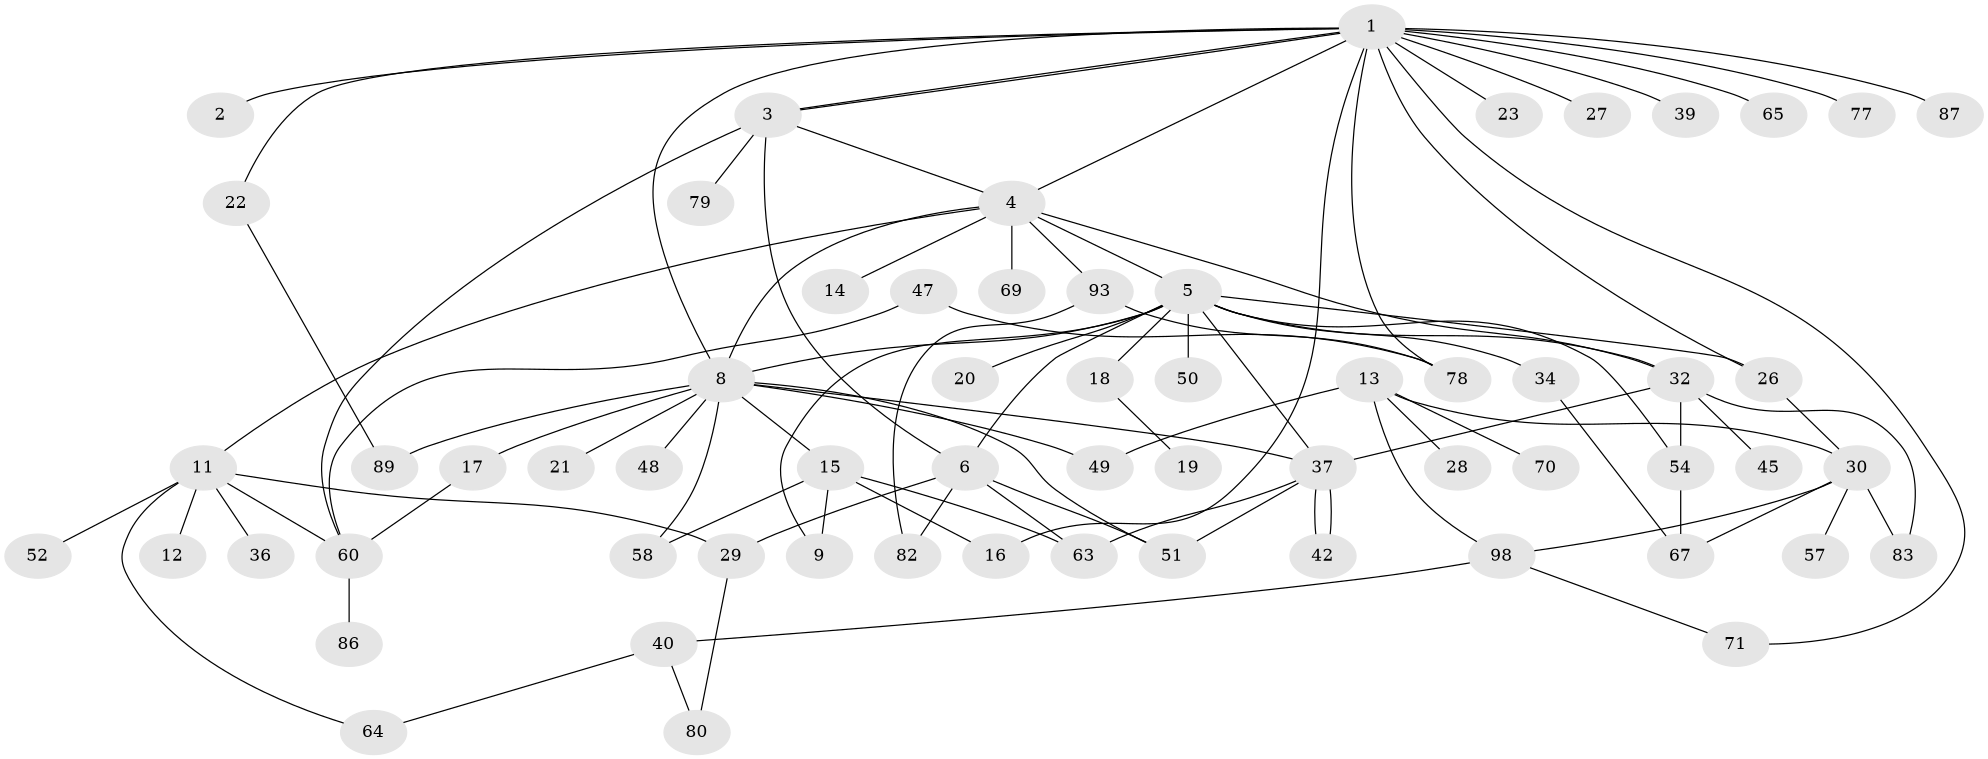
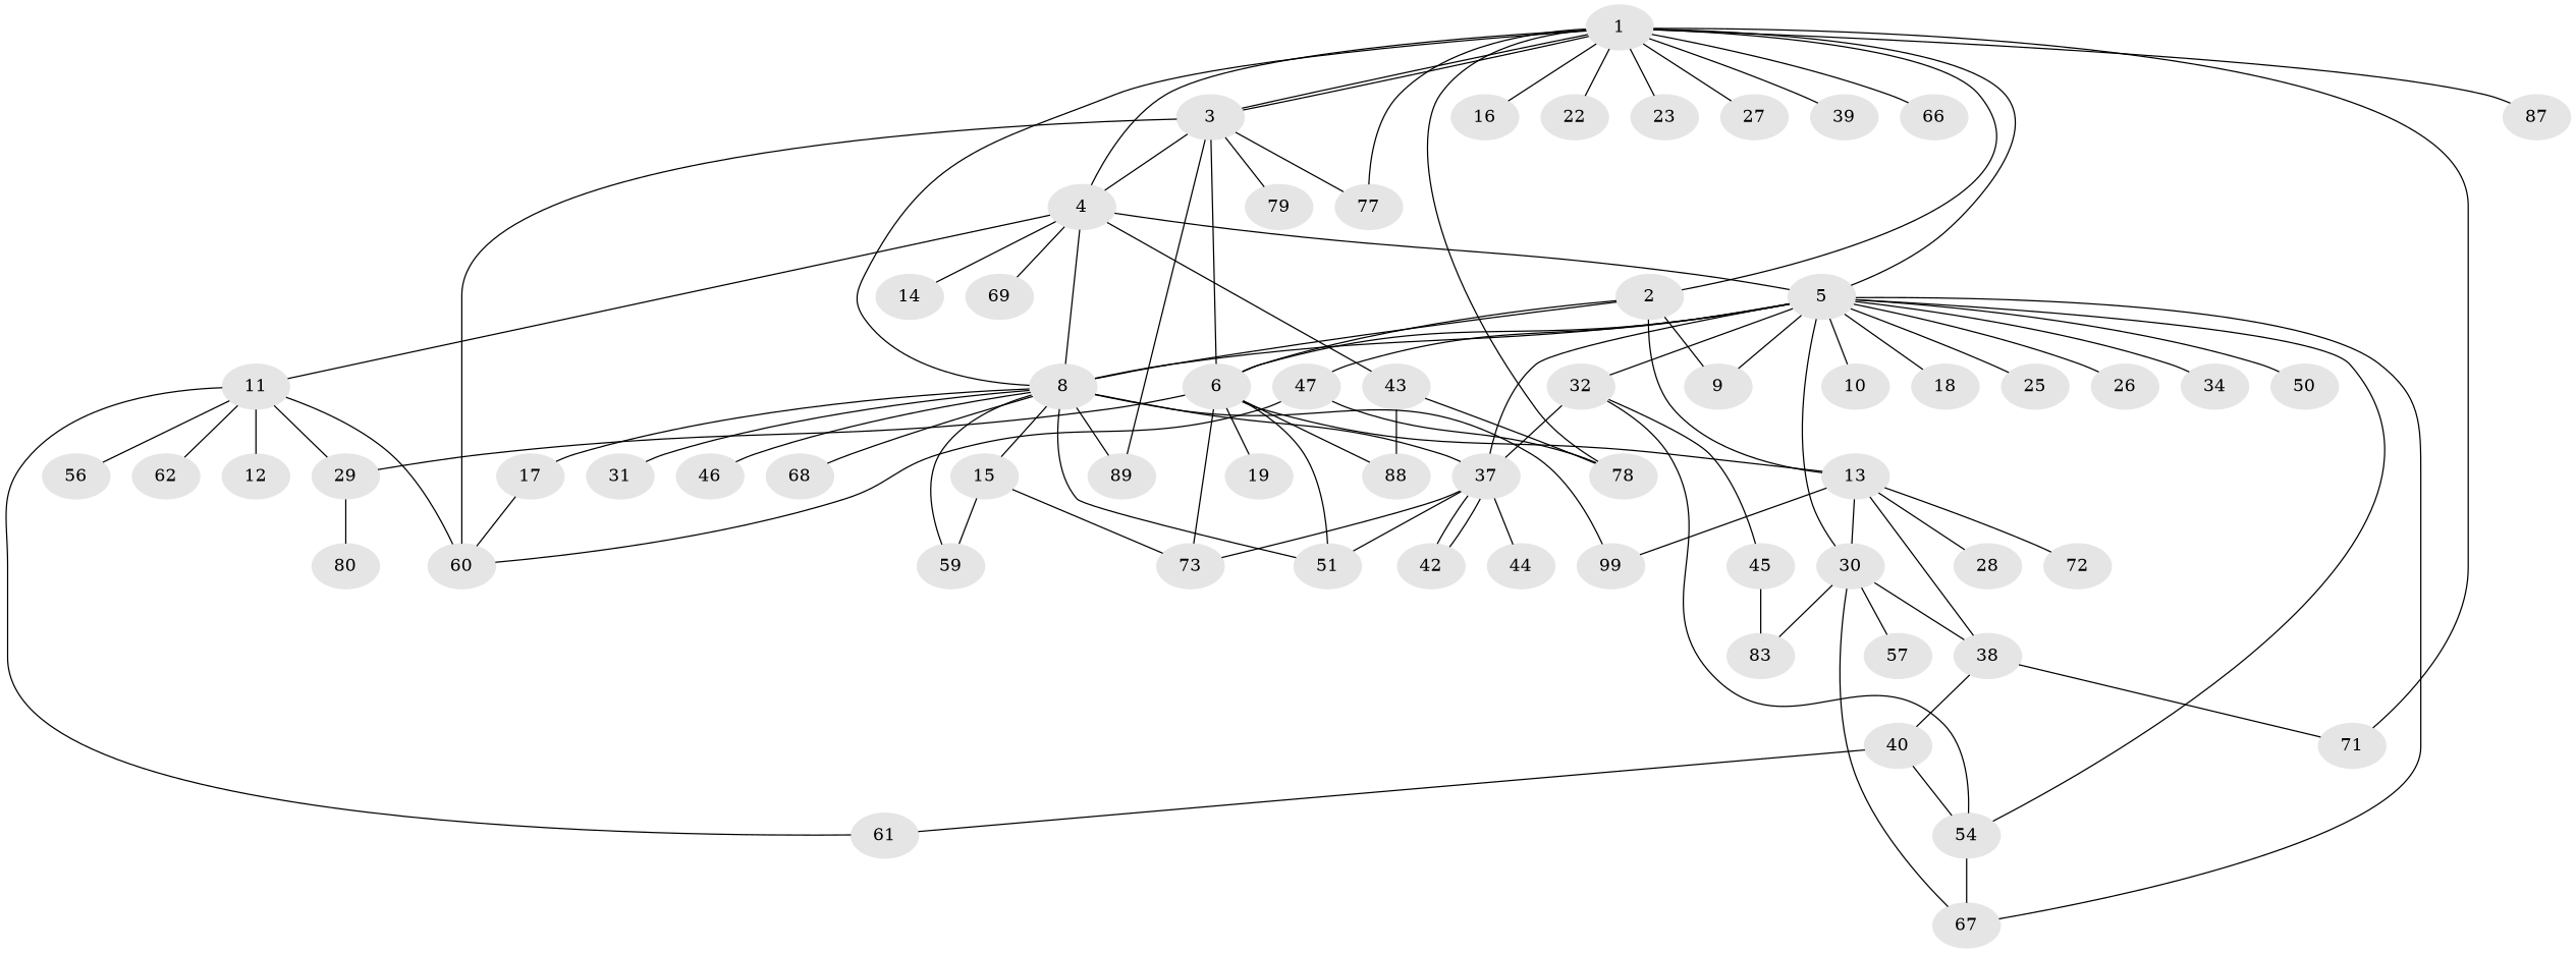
  graph {
    node [color=gray90 style=filled]
    1 [super="+7"]
    2
    3 [super="+55"]
    4 [super="+33"]
    5 [super="+35"]
    8 [super="+52"]
    16 [super="+63"]
    22
    23 [super="+24"]
    27
    39
-   66 [label=65]
+   66
    71
    77
    78
    87
    6 [super="+68"]
    9 [super="+72"]
    13 [super="+21"]
    60 [super="+88"]
    79
    89
    11 [super="+90"]
    14
    32 [super="+81"]
-   43 [super="+58" label=93]
+   43 [super="+58"]
    69
+   10
    18
-   20
+   20 [label=25]
    26
    30 [super="+36"]
    34
    37 [super="+41"]
    47 [super="+65"]
    50
    54
    67 [super="+75"]
    51 [super="+74"]
    15 [super="+84"]
    17
-   31 [label=21]
-   48
-   49 [super="+76"]
-   59 [label=58]
+   31
+   46
+   48 [label=68]
+   49 [super="+76" label=99]
+   59
    19
    29
-   73 [label=63]
-   82
+   73
+   82 [label=88]
    28
-   38 [label=98]
-   70
-   86
+   38
+   70 [label=72]
    12 [super="+53"]
-   56 [label=36]
-   62 [label=52]
-   64
+   56
+   62
+   64 [label=61]
    83
    45
    57
    42
+   44
    80
    40 [super="+61"]
    1 -- 2
    1 -- 3
    1 -- 3
    1 -- 4
-   1 -- 26
+   1 -- 5
    1 -- 8
    1 -- 16
    1 -- 22
    1 -- 23
    1 -- 27
    1 -- 39
    1 -- 66
    1 -- 71
    1 -- 77
    1 -- 78
    1 -- 87
-   15 -- 9
+   2 -- 8
+   2 -- 6
+   2 -- 9
+   2 -- 13
    3 -- 4
+   3 -- 77
    3 -- 6
    3 -- 60 [weight=2]
    3 -- 79
-   22 -- 89
+   3 -- 89
    4 -- 5
    4 -- 8
    4 -- 11
    4 -- 14
-   4 -- 32
    4 -- 43
    4 -- 69
    5 -- 8 [weight=2]
    5 -- 6
    5 -- 9
    5 -- 32
+   5 -- 10
    5 -- 18
    5 -- 20
    5 -- 26
-   26 -- 30
+   5 -- 30
    5 -- 34
    5 -- 37
+   5 -- 47
    5 -- 50
    5 -- 54
-   34 -- 67
+   5 -- 67
    8 -- 89
    8 -- 37
    8 -- 51
    8 -- 15
    8 -- 17
    8 -- 31
+   8 -- 46
    8 -- 48
    8 -- 49 [weight=2]
    8 -- 59
+   6 -- 13
    6 -- 51
-   18 -- 19
+   6 -- 19
    6 -- 29
    6 -- 73
    6 -- 82
    13 -- 30
    13 -- 49
    13 -- 28
    13 -- 38
    13 -- 70
-   60 -- 86
    11 -- 60
    11 -- 29
    11 -- 12
    11 -- 56
    11 -- 62
    11 -- 64
    32 -- 37 [weight=2]
    32 -- 54
-   32 -- 83
+   45 -- 83
    32 -- 45
    43 -- 78
    43 -- 82
    30 -- 67
    30 -- 38
    30 -- 83
    30 -- 57
    37 -- 51
    37 -- 73
    37 -- 42
    37 -- 42
+   37 -- 44
    47 -- 78
    47 -- 60
    54 -- 67 [weight=2]
-   15 -- 16
    15 -- 59
    15 -- 73
    17 -- 60
    29 -- 80
    38 -- 71
    38 -- 40
-   40 -- 80
+   40 -- 54
    40 -- 64
  }
